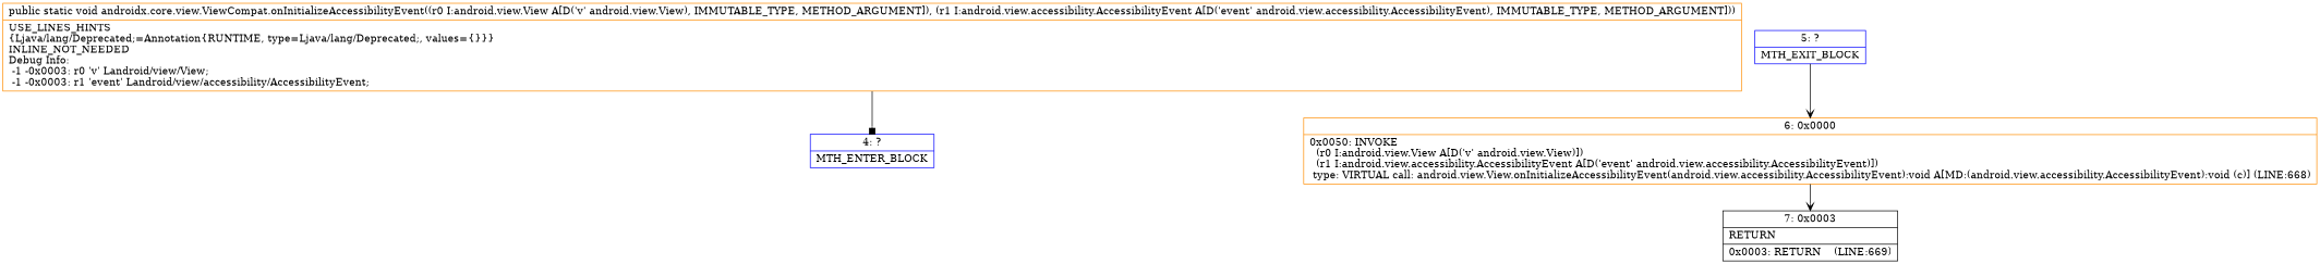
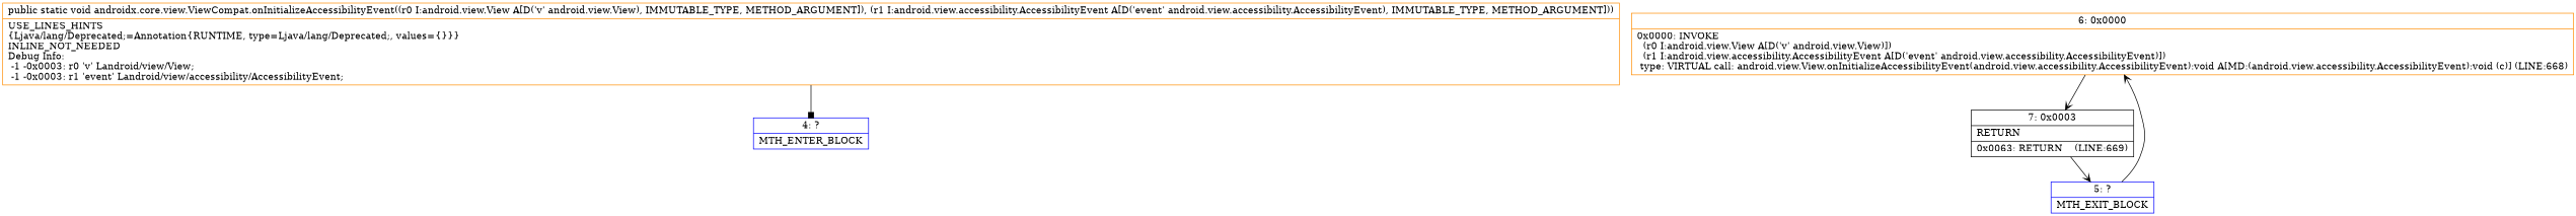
  digraph {
    node [color=blue shape=record]
    edge [arrowhead=vee]
    n1 [label="{4\:\ ?|MTH_ENTER_BLOCK\l}"]
-   n2 [color=darkorange label="{6\:\ 0x0000|0x0050: INVOKE  \l  (r0 I:android.view.View A[D('v' android.view.View)])\l  (r1 I:android.view.accessibility.AccessibilityEvent A[D('event' android.view.accessibility.AccessibilityEvent)])\l type: VIRTUAL call: android.view.View.onInitializeAccessibilityEvent(android.view.accessibility.AccessibilityEvent):void A[MD:(android.view.accessibility.AccessibilityEvent):void (c)] (LINE:668)\l}"]
-   n3 [color=black label="{7\:\ 0x0003|RETURN\l|0x0003: RETURN    (LINE:669)\l}"]
+   n2 [color=darkorange label="{6\:\ 0x0000|0x0000: INVOKE  \l  (r0 I:android.view.View A[D('v' android.view.View)])\l  (r1 I:android.view.accessibility.AccessibilityEvent A[D('event' android.view.accessibility.AccessibilityEvent)])\l type: VIRTUAL call: android.view.View.onInitializeAccessibilityEvent(android.view.accessibility.AccessibilityEvent):void A[MD:(android.view.accessibility.AccessibilityEvent):void (c)] (LINE:668)\l}"]
+   n3 [color=black label="{7\:\ 0x0003|RETURN\l|0x0063: RETURN    (LINE:669)\l}"]
    n4 [label="{5\:\ ?|MTH_EXIT_BLOCK\l}"]
    n5 [color=darkorange label="{public static void androidx.core.view.ViewCompat.onInitializeAccessibilityEvent((r0 I:android.view.View A[D('v' android.view.View), IMMUTABLE_TYPE, METHOD_ARGUMENT]), (r1 I:android.view.accessibility.AccessibilityEvent A[D('event' android.view.accessibility.AccessibilityEvent), IMMUTABLE_TYPE, METHOD_ARGUMENT]))  | USE_LINES_HINTS\l\{Ljava\/lang\/Deprecated;=Annotation\{RUNTIME, type=Ljava\/lang\/Deprecated;, values=\{\}\}\}\lINLINE_NOT_NEEDED\lDebug Info:\l  \-1 \-0x0003: r0 'v' Landroid\/view\/View;\l  \-1 \-0x0003: r1 'event' Landroid\/view\/accessibility\/AccessibilityEvent;\l}"]
    n2 -> n3
+   n3 -> n4
    n4 -> n2
    n5 -> n1 [arrowhead=box]
  }
